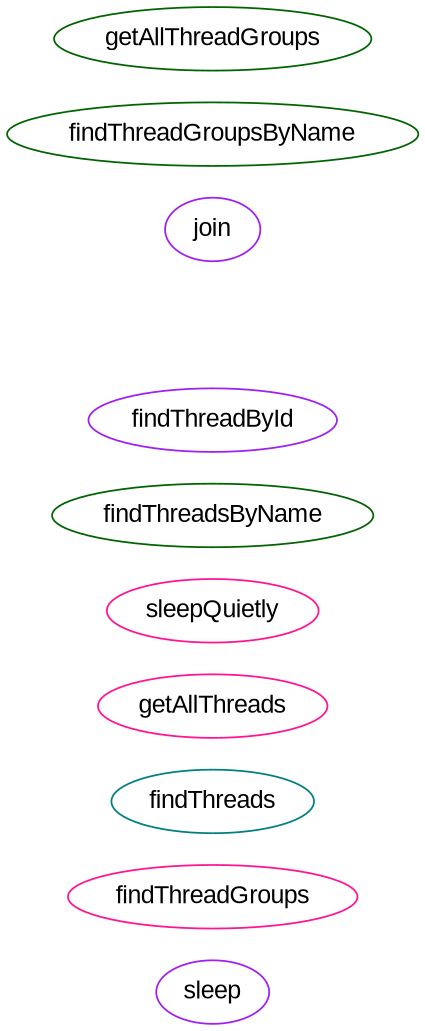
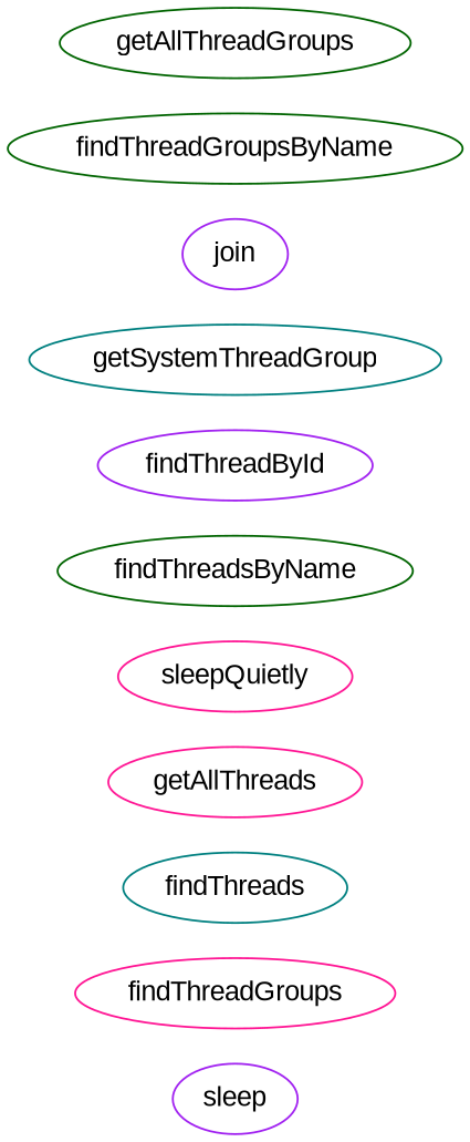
  digraph {
    rankdir=LR
    fontname="Liberation Sans"
    node [color=purple fontname="Liberation Sans"]
    sleep
    findThreadGroups [color=deeppink]
    findThreads [color=teal]
    getAllThreads [color=deeppink]
    sleepQuietly [color=deeppink]
    findThreadsByName [color=darkgreen]
    findThreadById
+   getSystemThreadGroup [color=teal]
    join
    findThreadGroupsByName [color=darkgreen]
    getAllThreadGroups [color=darkgreen]
  }
